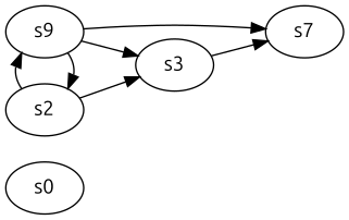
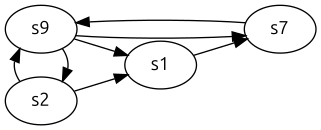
  digraph {
    fontname=Ubuntu
    rankdir=LR
    node [fontname=Ubuntu player=0]
    edge [fontname=Ubuntu]
-   s0
    n2 [label=s7]
-   s1 [label=s3]
+   s1
    n4 [label=s9 player=1]
    s2
+   n2 -> n4 [constraint="time == 3 || time == 13 || time == 14 || time == 17 || time == 20"]
    s1 -> n2
    n4 -> n2
    n4 -> s1
    n4 -> s2 [constraint="time % 3 == 2 && time % 4 == 2"]
    s2 -> s1 [constraint="time % 2 == 0 && time % 3 == 2"]
    s2 -> n4 [constraint="time == 7 || time == 8 || time == 11 || time == 13 || time == 16"]
  }
